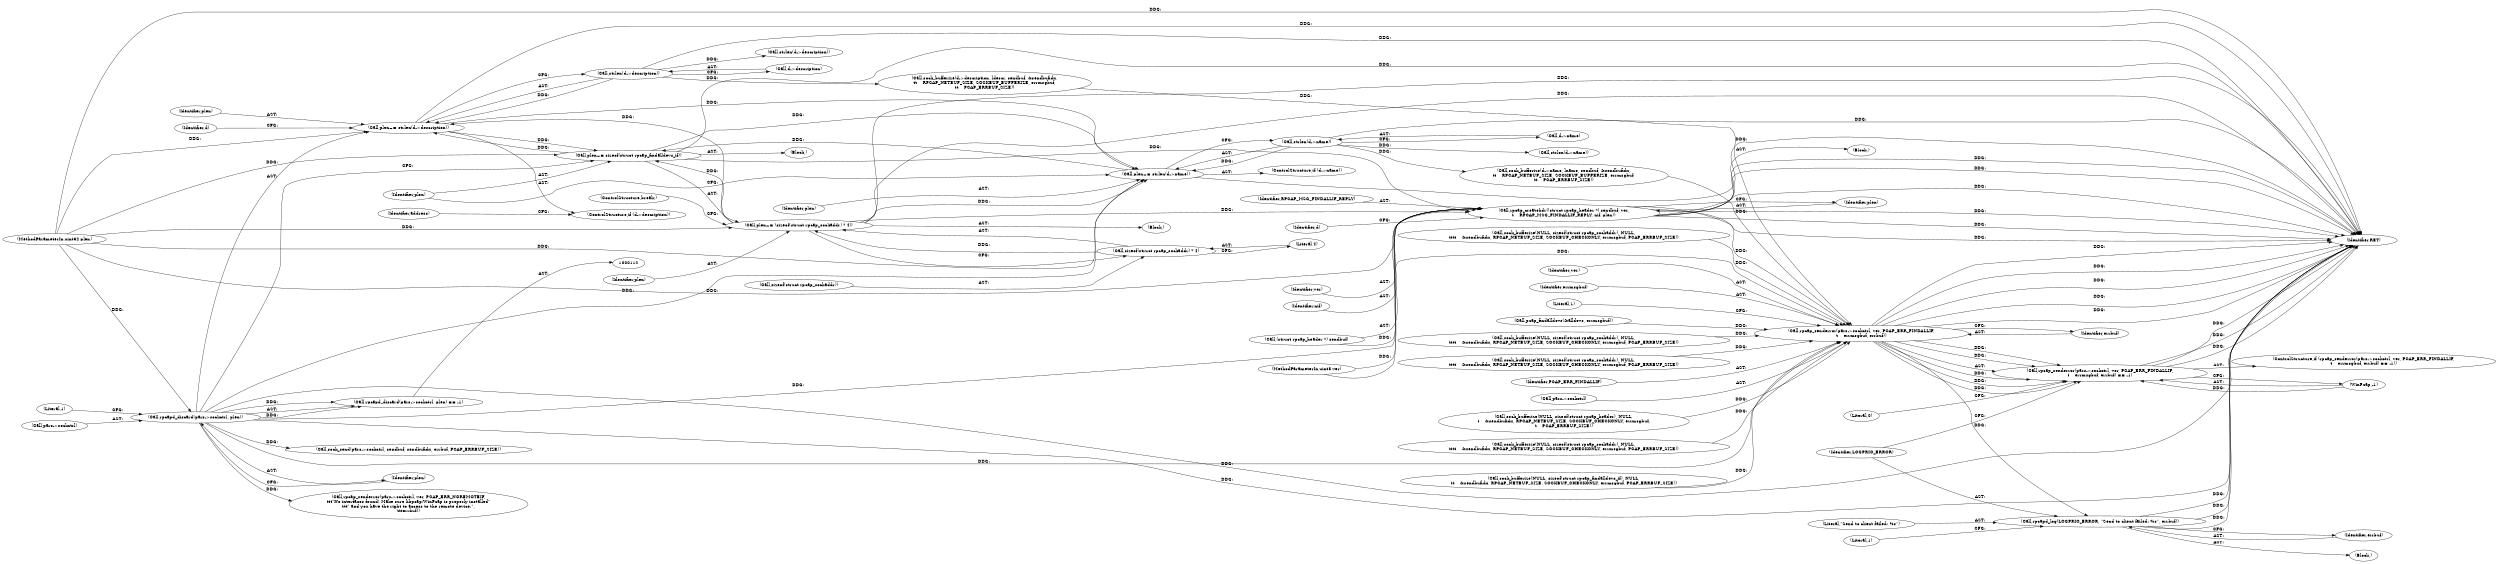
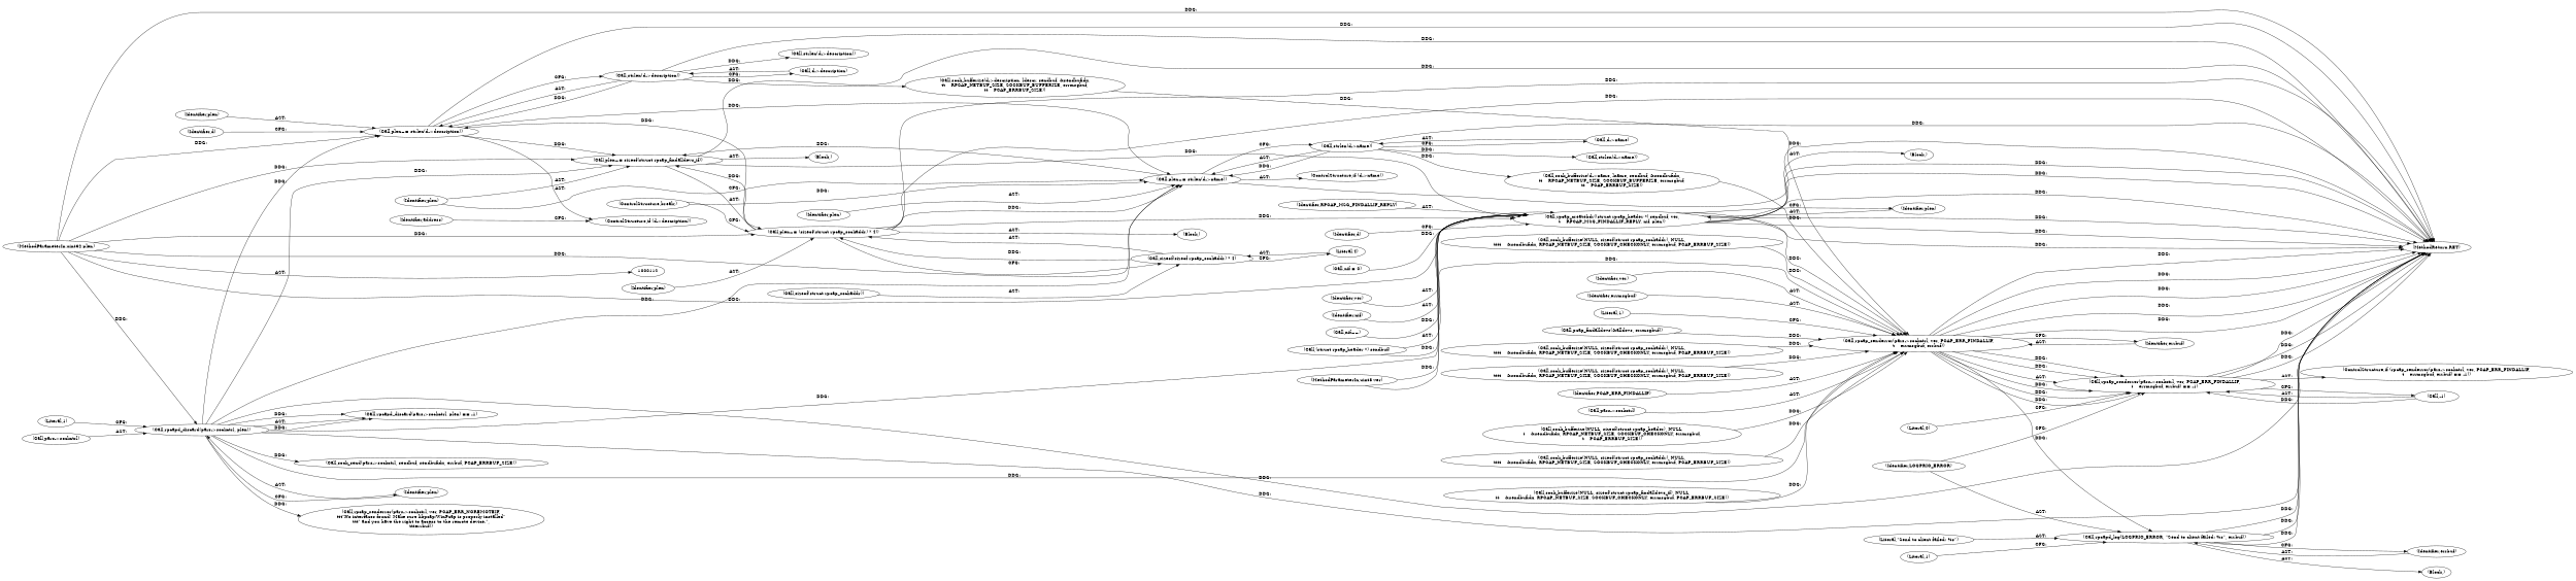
  digraph {
    rankdir=LR
    n1 [label="(Call,plen+= strlen(d->description))"]
    n2 [label="(Call,strlen(d->description))"]
    n3 [label="(Call,plen+= sizeof(struct rpcap_findalldevs_if))"]
    n4 [label="(Call,plen+= strlen(d->name))"]
-   n5 [label="(Identifier,RET)"]
+   n5 [label="(MethodReturn,RET)"]
    n6 [label="(ControlStructure,if (d->description))"]
    n7 [label="(Call,strlen(d->description))"]
    n8 [label="(Call,d->description)"]
    n9 [label="(Call,sock_bufferize(d->description, ldescr, sendbuf, &sendbufidx,\n\t\t    RPCAP_NETBUF_SIZE, SOCKBUF_BUFFERIZE, errmsgbuf,\n\t\t    PCAP_ERRBUF_SIZE))"]
    n10 [label="(Call,plen+= (sizeof(struct rpcap_sockaddr) * 4))"]
    n11 [label="(Call,rpcap_createhdr((struct rpcap_header *) sendbuf, ver,\n\t    RPCAP_MSG_FINDALLIF_REPLY, nif, plen))"]
    n12 [label="(Block,)"]
    n13 [label="(Call,strlen(d->name))"]
    n14 [label="(ControlStructure,if (d->name))"]
    n15 [label="(Call,rpcap_senderror(pars->sockctrl, ver, PCAP_ERR_FINDALLIF,\n\t    errmsgbuf, errbuf))"]
-   n16 [label="(Call,sizeof(struct rpcap_sockaddr) * 4)"]
+   n16 [label="(Call,sizeof(sizeof rpcap_sockaddr) * 4)"]
    n17 [label="(Block,)"]
    n18 [label="(Literal,4)"]
    n19 [label="(Identifier,plen)"]
    n20 [label="(Block,)"]
    n21 [label="(Call,strlen(d->name))"]
    n22 [label="(Call,d->name)"]
    n23 [label="(Call,sock_bufferize(d->name, lname, sendbuf, &sendbufidx,\n\t\t    RPCAP_NETBUF_SIZE, SOCKBUF_BUFFERIZE, errmsgbuf,\n\t\t    PCAP_ERRBUF_SIZE))"]
    n24 [label="(Call,rpcapd_discard(pars->sockctrl, plen))"]
    n25 [label="(Identifier,plen)"]
    n26 [label="(Call,rpcap_senderror(pars->sockctrl, ver, PCAP_ERR_NOREMOTEIF,\n\t\t\t\"No interfaces found! Make sure libpcap/WinPcap is properly installed\"\n\t\t\t\" and you have the right to access to the remote device.\",\n\t\t\terrbuf))"]
    n27 [label="(Call,rpcapd_discard(pars->sockctrl, plen) == -1)"]
    n28 [label="(Call,sock_send(pars->sockctrl, sendbuf, sendbufidx, errbuf, PCAP_ERRBUF_SIZE))"]
    n29 [label="(Call,rpcap_senderror(pars->sockctrl, ver, PCAP_ERR_FINDALLIF,\n\t    errmsgbuf, errbuf) == -1)"]
    n30 [label="(Call,rpcapd_log(LOGPRIO_ERROR, \"Send to client failed: %s\", errbuf))"]
    n31 [label="(Identifier,errbuf)"]
    n32 [label="(MethodParameterIn,uint32 plen)"]
    1000112
    n34 [label="(ControlStructure,if (rpcap_senderror(pars->sockctrl, ver, PCAP_ERR_FINDALLIF,\n\t    errmsgbuf, errbuf) == -1))"]
-   n35 [label="(WinPcap,-1)"]
+   n35 [label="(Call,-1)"]
    n36 [label="(Identifier,errbuf)"]
    n37 [label="(Block,)"]
    n38 [label="(Identifier,nif)"]
+   n39 [label="(Call,nif++)"]
    n40 [label="(Call,sizeof(struct rpcap_sockaddr))"]
    n41 [label="(Identifier,PCAP_ERR_FINDALLIF)"]
    n42 [label="(Identifier,plen)"]
    n43 [label="(Call,pars->sockctrl)"]
    n44 [label="(Call,sock_bufferize(NULL, sizeof(struct rpcap_header), NULL,\n\t    &sendbufidx, RPCAP_NETBUF_SIZE, SOCKBUF_CHECKONLY, errmsgbuf,\n\t    PCAP_ERRBUF_SIZE))"]
    n45 [label="(Literal,1)"]
    n46 [label="(Call,(struct rpcap_header *) sendbuf)"]
    n47 [label="(Call,sock_bufferize(NULL, sizeof(struct rpcap_sockaddr), NULL,\n\t\t\t\t    &sendbufidx, RPCAP_NETBUF_SIZE, SOCKBUF_CHECKONLY, errmsgbuf, PCAP_ERRBUF_SIZE))"]
    n48 [label="(Literal,1)"]
    n49 [label="(Identifier,address)"]
    n50 [label="(Identifier,plen)"]
    n51 [label="(Identifier,plen)"]
    n52 [label="(Identifier,RPCAP_MSG_FINDALLIF_REPLY)"]
    n53 [label="(MethodParameterIn,uint8 ver)"]
    n54 [label="(Call,sock_bufferize(NULL, sizeof(struct rpcap_findalldevs_if), NULL,\n\t\t    &sendbufidx, RPCAP_NETBUF_SIZE, SOCKBUF_CHECKONLY, errmsgbuf, PCAP_ERRBUF_SIZE))"]
    n55 [label="(Call,sock_bufferize(NULL, sizeof(struct rpcap_sockaddr), NULL,\n\t\t\t\t    &sendbufidx, RPCAP_NETBUF_SIZE, SOCKBUF_CHECKONLY, errmsgbuf, PCAP_ERRBUF_SIZE))"]
    n56 [label="(Identifier,ver)"]
    n57 [label="(Call,pars->sockctrl)"]
    n58 [label="(Identifier,plen)"]
    n59 [label="(Identifier,d)"]
    n60 [label="(Identifier,errmsgbuf)"]
    n61 [label="(Literal,1)"]
    n62 [label="(Identifier,d)"]
    n63 [label="(ControlStructure,break;)"]
    n64 [label="(Literal,\"Send to client failed: %s\")"]
+   n65 [label="(Call,nif = 0)"]
    n66 [label="(Identifier,ver)"]
    n67 [label="(Literal,0)"]
    n68 [label="(Call,pcap_findalldevs(&alldevs, errmsgbuf))"]
    n69 [label="(Call,sock_bufferize(NULL, sizeof(struct rpcap_sockaddr), NULL,\n\t\t\t\t    &sendbufidx, RPCAP_NETBUF_SIZE, SOCKBUF_CHECKONLY, errmsgbuf, PCAP_ERRBUF_SIZE))"]
    n70 [label="(Identifier,LOGPRIO_ERROR)"]
    n71 [label="(Call,sock_bufferize(NULL, sizeof(struct rpcap_sockaddr), NULL,\n\t\t\t\t    &sendbufidx, RPCAP_NETBUF_SIZE, SOCKBUF_CHECKONLY, errmsgbuf, PCAP_ERRBUF_SIZE))"]
    n1 -> n2 [label="CFG: "]
    n1 -> n3 [label="DDG: "]
    n1 -> n4 [label="DDG: "]
    n1 -> n5 [label="DDG: "]
    n1 -> n6 [label="AST: "]
    n2 -> n1 [label="AST: "]
    n2 -> n1 [label="DDG: "]
    n2 -> n5 [label="DDG: "]
    n2 -> n7 [label="DDG: "]
    n2 -> n8 [label="CFG: "]
    n2 -> n9 [label="DDG: "]
-   n3 -> n1 [label="DDG: "]
-   n3 -> n4 [label="DDG: "]
+   n63 -> n4 [label="DDG: "]
    n3 -> n5 [label="DDG: "]
    n3 -> n10 [label="AST: "]
    n3 -> n11 [label="DDG: "]
    n3 -> n12 [label="AST: "]
    n4 -> n3 [label="DDG: "]
    n4 -> n5 [label="DDG: "]
    n4 -> n13 [label="CFG: "]
    n4 -> n14 [label="AST: "]
    n8 -> n2 [label="AST: "]
    n9 -> n15 [label="DDG: "]
    n10 -> n1 [label="DDG: "]
    n10 -> n3 [label="DDG: "]
    n10 -> n4 [label="DDG: "]
    n10 -> n5 [label="DDG: "]
    n10 -> n5 [label="DDG: "]
    n10 -> n11 [label="DDG: "]
    n10 -> n16 [label="CFG: "]
    n10 -> n17 [label="AST: "]
    n11 -> n5 [label="DDG: "]
    n11 -> n5 [label="DDG: "]
    n11 -> n5 [label="DDG: "]
    n11 -> n5 [label="DDG: "]
    n11 -> n5 [label="DDG: "]
    n11 -> n5 [label="DDG: "]
    n11 -> n15 [label="DDG: "]
    n11 -> n19 [label="CFG: "]
    n11 -> n20 [label="AST: "]
    n13 -> n4 [label="AST: "]
    n13 -> n4 [label="DDG: "]
    n13 -> n5 [label="DDG: "]
    n13 -> n21 [label="DDG: "]
    n13 -> n22 [label="CFG: "]
    n13 -> n23 [label="DDG: "]
    n15 -> n5 [label="DDG: "]
    n15 -> n5 [label="DDG: "]
    n15 -> n5 [label="DDG: "]
    n15 -> n5 [label="DDG: "]
    n15 -> n5 [label="DDG: "]
    n15 -> n29 [label="AST: "]
    n15 -> n29 [label="DDG: "]
    n15 -> n29 [label="DDG: "]
    n15 -> n29 [label="DDG: "]
    n15 -> n29 [label="DDG: "]
    n15 -> n29 [label="DDG: "]
    n15 -> n30 [label="DDG: "]
    n15 -> n31 [label="CFG: "]
    n16 -> n10 [label="AST: "]
    n16 -> n10 [label="DDG: "]
    n16 -> n18 [label="CFG: "]
    n18 -> n16 [label="AST: "]
    n19 -> n11 [label="AST: "]
    n22 -> n13 [label="AST: "]
    n23 -> n15 [label="DDG: "]
-   n24 -> n1 [label="AST: "]
-   n24 -> n3 [label="CFG: "]
+   n24 -> n1 [label="DDG: "]
+   n24 -> n3 [label="DDG: "]
    n24 -> n4 [label="DDG: "]
    n24 -> n5 [label="DDG: "]
    n24 -> n5 [label="DDG: "]
    n24 -> n11 [label="DDG: "]
    n24 -> n15 [label="DDG: "]
    n24 -> n25 [label="CFG: "]
    n24 -> n26 [label="DDG: "]
    n24 -> n27 [label="AST: "]
    n24 -> n27 [label="DDG: "]
    n24 -> n27 [label="DDG: "]
    n24 -> n28 [label="DDG: "]
    n25 -> n24 [label="AST: "]
    n29 -> n5 [label="DDG: "]
    n29 -> n5 [label="DDG: "]
    n29 -> n5 [label="DDG: "]
    n29 -> n34 [label="AST: "]
    n29 -> n35 [label="CFG: "]
    n30 -> n5 [label="DDG: "]
    n30 -> n5 [label="DDG: "]
    n30 -> n5 [label="DDG: "]
    n30 -> n36 [label="CFG: "]
    n30 -> n37 [label="AST: "]
    n31 -> n15 [label="AST: "]
    n32 -> n1 [label="DDG: "]
    n32 -> n3 [label="DDG: "]
    n32 -> n4 [label="DDG: "]
    n32 -> n5 [label="DDG: "]
    n32 -> n10 [label="DDG: "]
    n32 -> n11 [label="DDG: "]
    n32 -> n24 [label="DDG: "]
-   n27 -> 1000112 [label="AST: "]
+   n32 -> 1000112 [label="AST: "]
    n35 -> n29 [label="AST: "]
    n35 -> n29 [label="DDG: "]
    n36 -> n30 [label="AST: "]
    n38 -> n11 [label="AST: "]
+   n39 -> n11 [label="DDG: "]
    n40 -> n16 [label="AST: "]
    n41 -> n15 [label="AST: "]
    n42 -> n3 [label="AST: "]
    n42 -> n4 [label="CFG: "]
    n43 -> n15 [label="AST: "]
    n44 -> n15 [label="DDG: "]
    n45 -> n30 [label="CFG: "]
    n46 -> n11 [label="AST: "]
    n46 -> n11 [label="DDG: "]
    n47 -> n15 [label="DDG: "]
    n48 -> n24 [label="CFG: "]
    n49 -> n6 [label="CFG: "]
    n50 -> n10 [label="AST: "]
    n51 -> n1 [label="AST: "]
    n52 -> n11 [label="AST: "]
    n53 -> n11 [label="DDG: "]
    n53 -> n15 [label="DDG: "]
    n54 -> n15 [label="DDG: "]
    n55 -> n15 [label="DDG: "]
    n56 -> n15 [label="AST: "]
    n57 -> n24 [label="AST: "]
    n58 -> n4 [label="AST: "]
    n59 -> n1 [label="CFG: "]
    n60 -> n15 [label="AST: "]
    n61 -> n15 [label="CFG: "]
    n62 -> n11 [label="CFG: "]
    n63 -> n10 [label="CFG: "]
    n64 -> n30 [label="AST: "]
+   n65 -> n11 [label="DDG: "]
    n66 -> n11 [label="AST: "]
    n67 -> n29 [label="CFG: "]
    n68 -> n15 [label="DDG: "]
    n69 -> n15 [label="DDG: "]
    n70 -> n29 [label="CFG: "]
    n70 -> n30 [label="AST: "]
    n71 -> n15 [label="DDG: "]
  }
